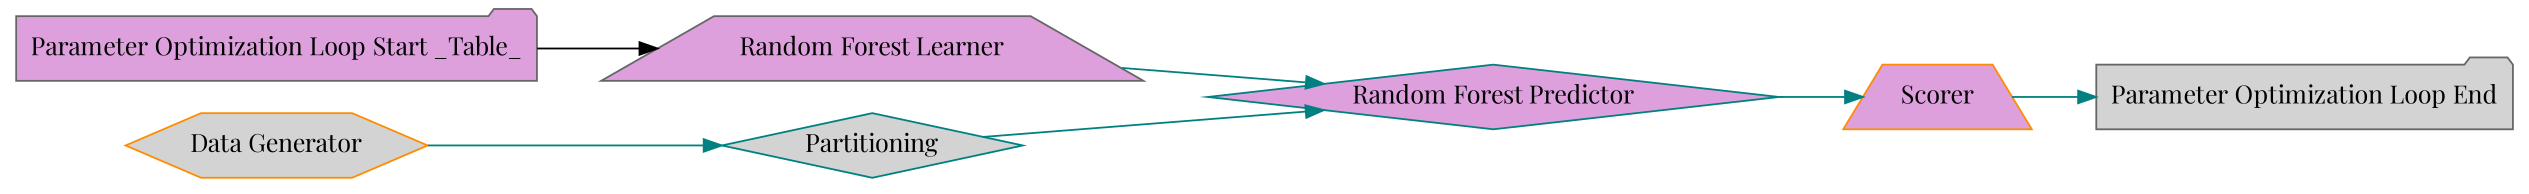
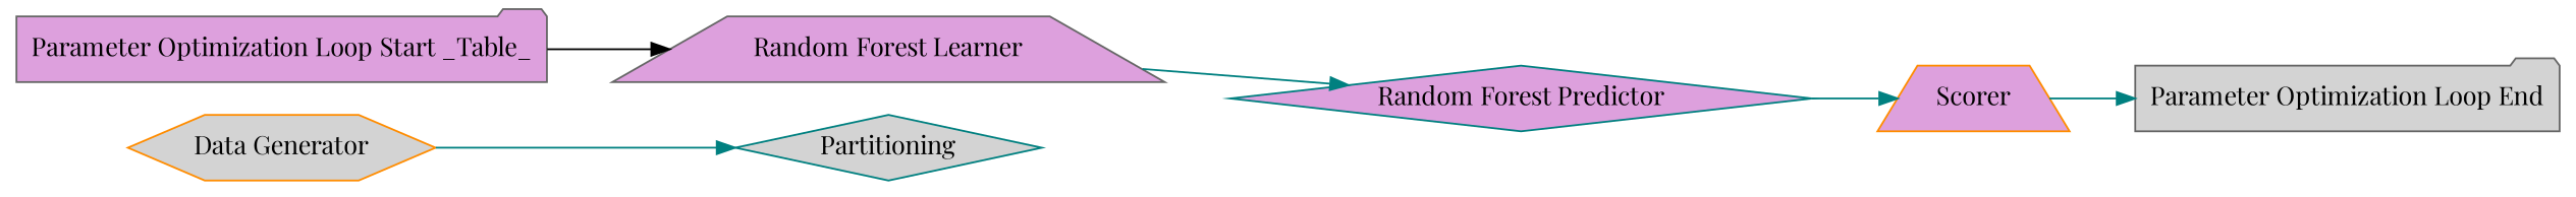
  digraph {
    fontname="Playfair Display"
    rankdir=LR
    node [color=gray40 fillcolor=plum fontname="Playfair Display" shape=folder style=filled]
    edge [color=teal fontname="Playfair Display"]
    n1 [label="Parameter Optimization Loop Start _Table_"]
    n2 [label="Random Forest Learner" shape=trapezium]
    n3 [color=teal label="Random Forest Predictor" shape=diamond]
    n4 [color=darkorange label=Scorer shape=trapezium]
    n5 [color=teal fillcolor=lightgrey label=Partitioning shape=diamond]
    n6 [fillcolor=lightgrey label="Parameter Optimization Loop End"]
    n7 [color=darkorange fillcolor=lightgrey label="Data Generator" shape=hexagon]
    n1 -> n2 [color=black]
    n2 -> n3
    n3 -> n4
    n4 -> n6
-   n5 -> n3
    n7 -> n5
  }
